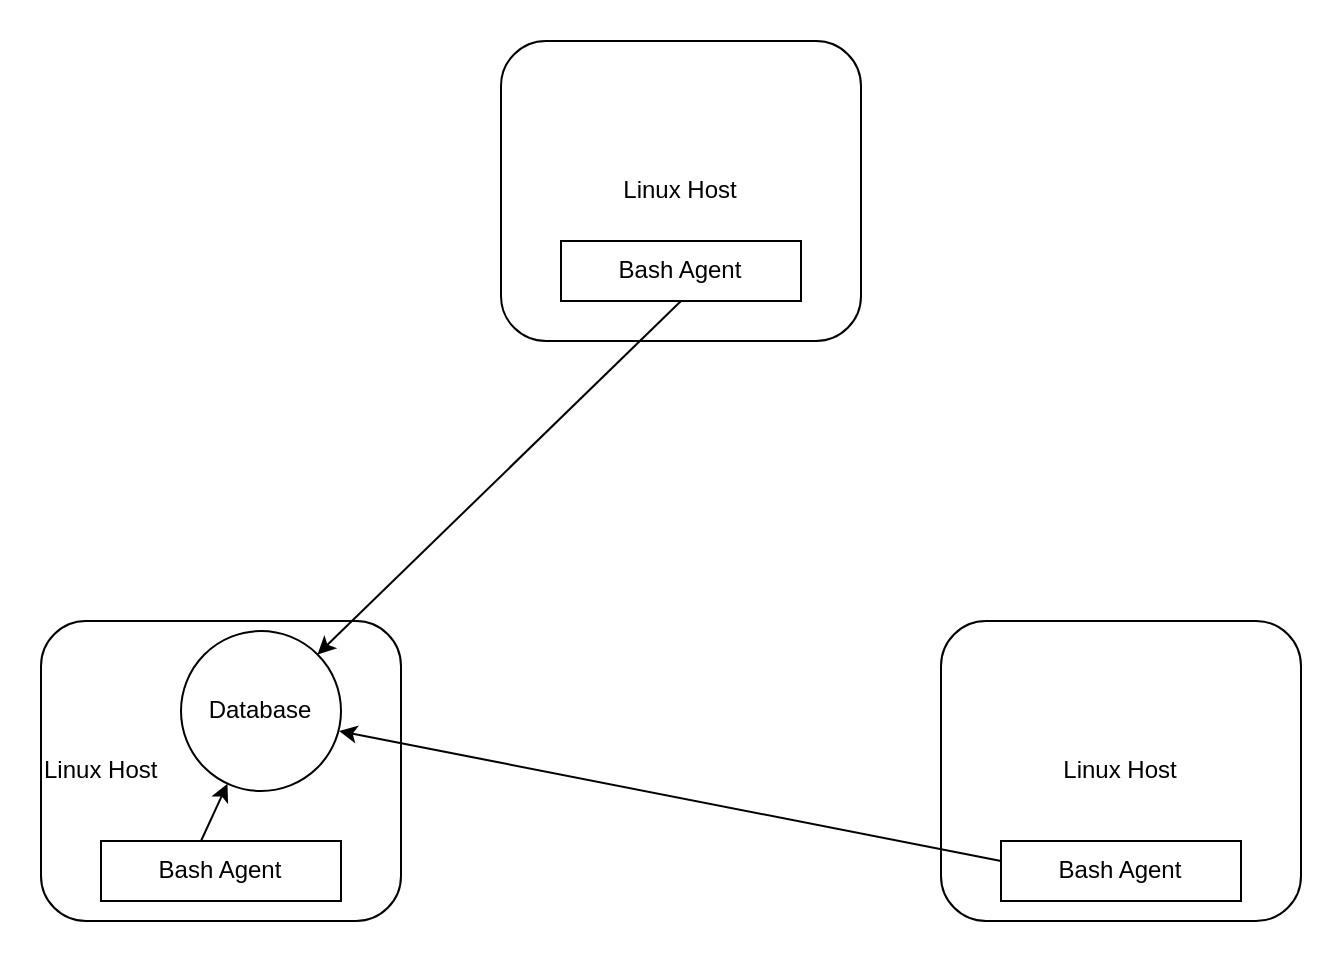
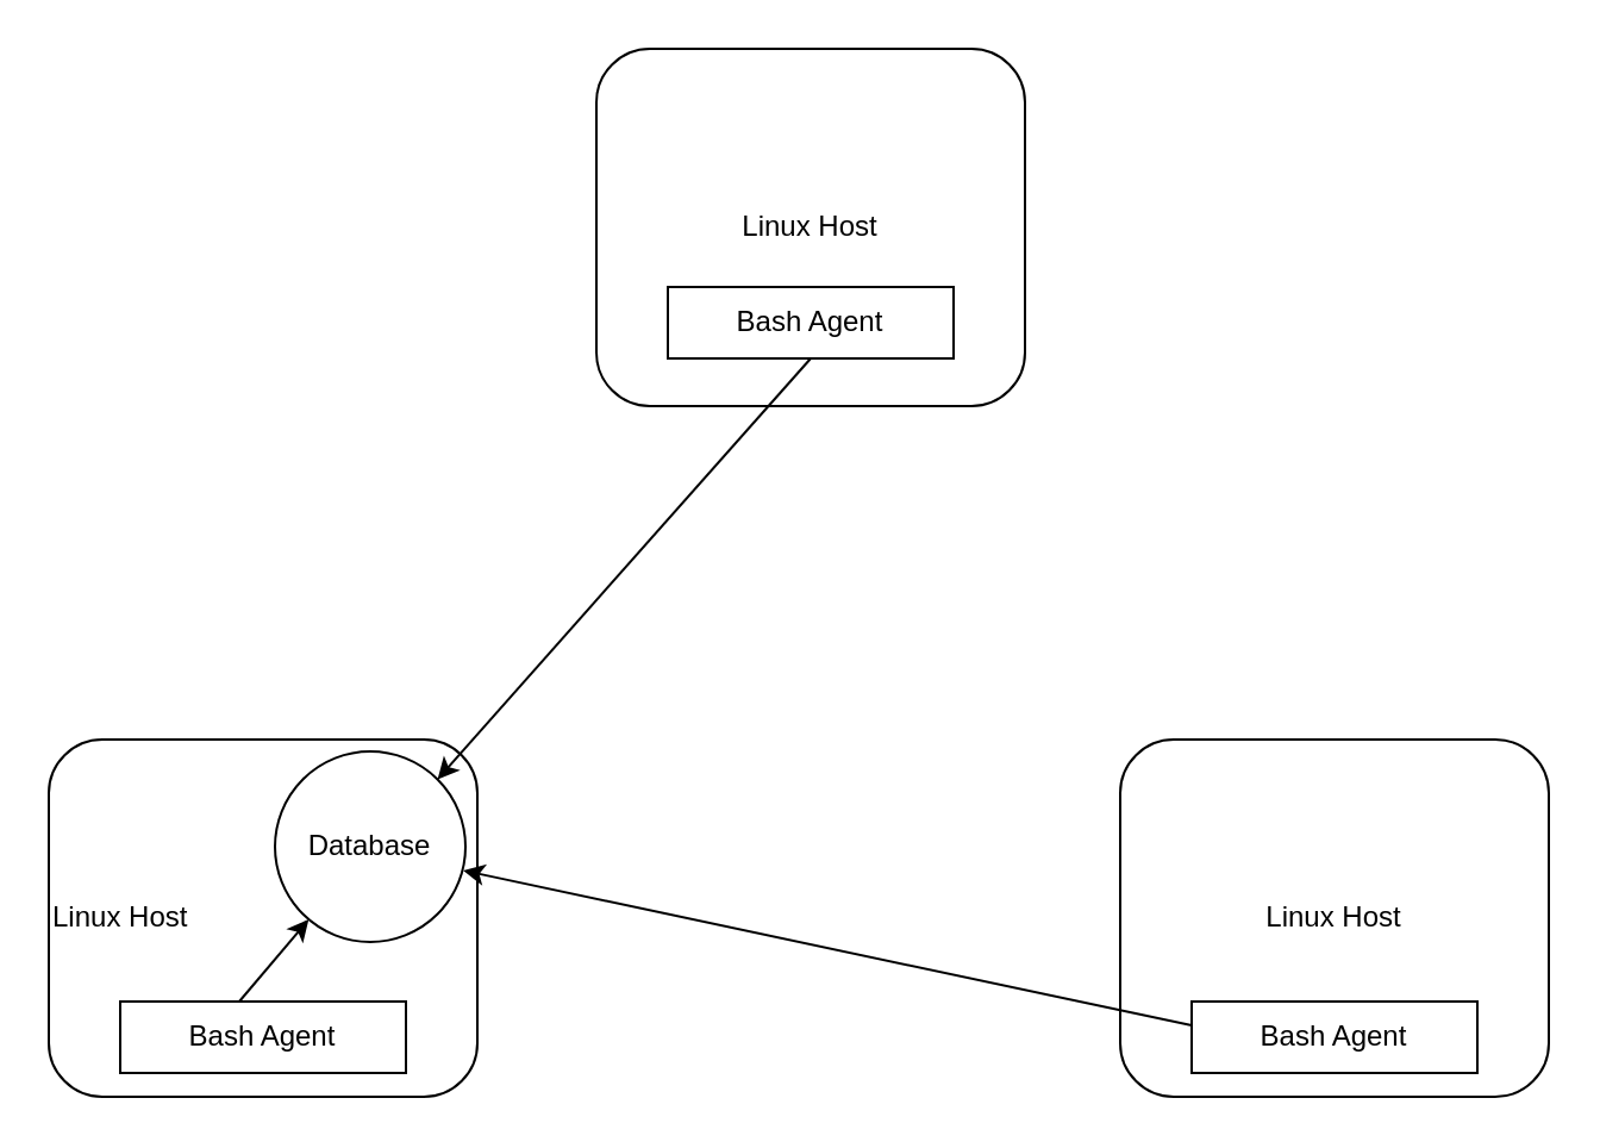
  <mxCell id="0" />
  <mxCell id="1" parent="0" />
  <mxCell id="2" value="Linux Host" style="rounded=1;whiteSpace=wrap;html=1;align=left;" vertex="1" parent="1"><mxGeometry x="20" y="310" width="180" height="150" as="geometry" /></mxCell>
  <mxCell id="3" value="Linux Host" style="rounded=1;whiteSpace=wrap;html=1;" vertex="1" parent="1"><mxGeometry x="470" y="310" width="180" height="150" as="geometry" /></mxCell>
  <mxCell id="4" value="Linux Host" style="rounded=1;whiteSpace=wrap;html=1;" vertex="1" parent="1"><mxGeometry x="250" y="20" width="180" height="150" as="geometry" /></mxCell>
  <mxCell id="5" value="Bash Agent" style="rounded=0;whiteSpace=wrap;html=1;" vertex="1" parent="1"><mxGeometry x="280" y="120" width="120" height="30" as="geometry" /></mxCell>
  <mxCell id="6" value="Bash Agent" style="rounded=0;whiteSpace=wrap;html=1;" vertex="1" parent="1"><mxGeometry x="50" y="420" width="120" height="30" as="geometry" /></mxCell>
  <mxCell id="7" value="Bash Agent" style="rounded=0;whiteSpace=wrap;html=1;" vertex="1" parent="1"><mxGeometry x="500" y="420" width="120" height="30" as="geometry" /></mxCell>
- <mxCell id="8" value="Database" style="ellipse;whiteSpace=wrap;html=1;aspect=fixed;" vertex="1" parent="1"><mxGeometry x="90" y="315" width="80" height="80" as="geometry" /></mxCell>
+ <mxCell id="8" value="Database" style="ellipse;whiteSpace=wrap;html=1;aspect=fixed;" vertex="1" parent="1"><mxGeometry x="115" y="315" width="80" height="80" as="geometry" /></mxCell>
  <mxCell id="9" value="" style="endArrow=classic;html=1;rounded=0;" edge="1" parent="1" target="8"><mxGeometry width="50" height="50" relative="1" as="geometry"><mxPoint x="100" y="420" as="sourcePoint" /><mxPoint x="150" y="370" as="targetPoint" /></mxGeometry></mxCell>
  <mxCell id="10" value="" style="endArrow=classic;html=1;rounded=0;entryX=1;entryY=0;entryDx=0;entryDy=0;" edge="1" parent="1" target="8"><mxGeometry width="50" height="50" relative="1" as="geometry"><mxPoint x="340" y="150" as="sourcePoint" /><mxPoint x="230" y="240" as="targetPoint" /></mxGeometry></mxCell>
  <mxCell id="11" value="" style="endArrow=classic;html=1;rounded=0;entryX=0.988;entryY=0.625;entryDx=0;entryDy=0;entryPerimeter=0;" edge="1" parent="1" target="8"><mxGeometry width="50" height="50" relative="1" as="geometry"><mxPoint x="500" y="430" as="sourcePoint" /><mxPoint x="400" y="450" as="targetPoint" /></mxGeometry></mxCell>
